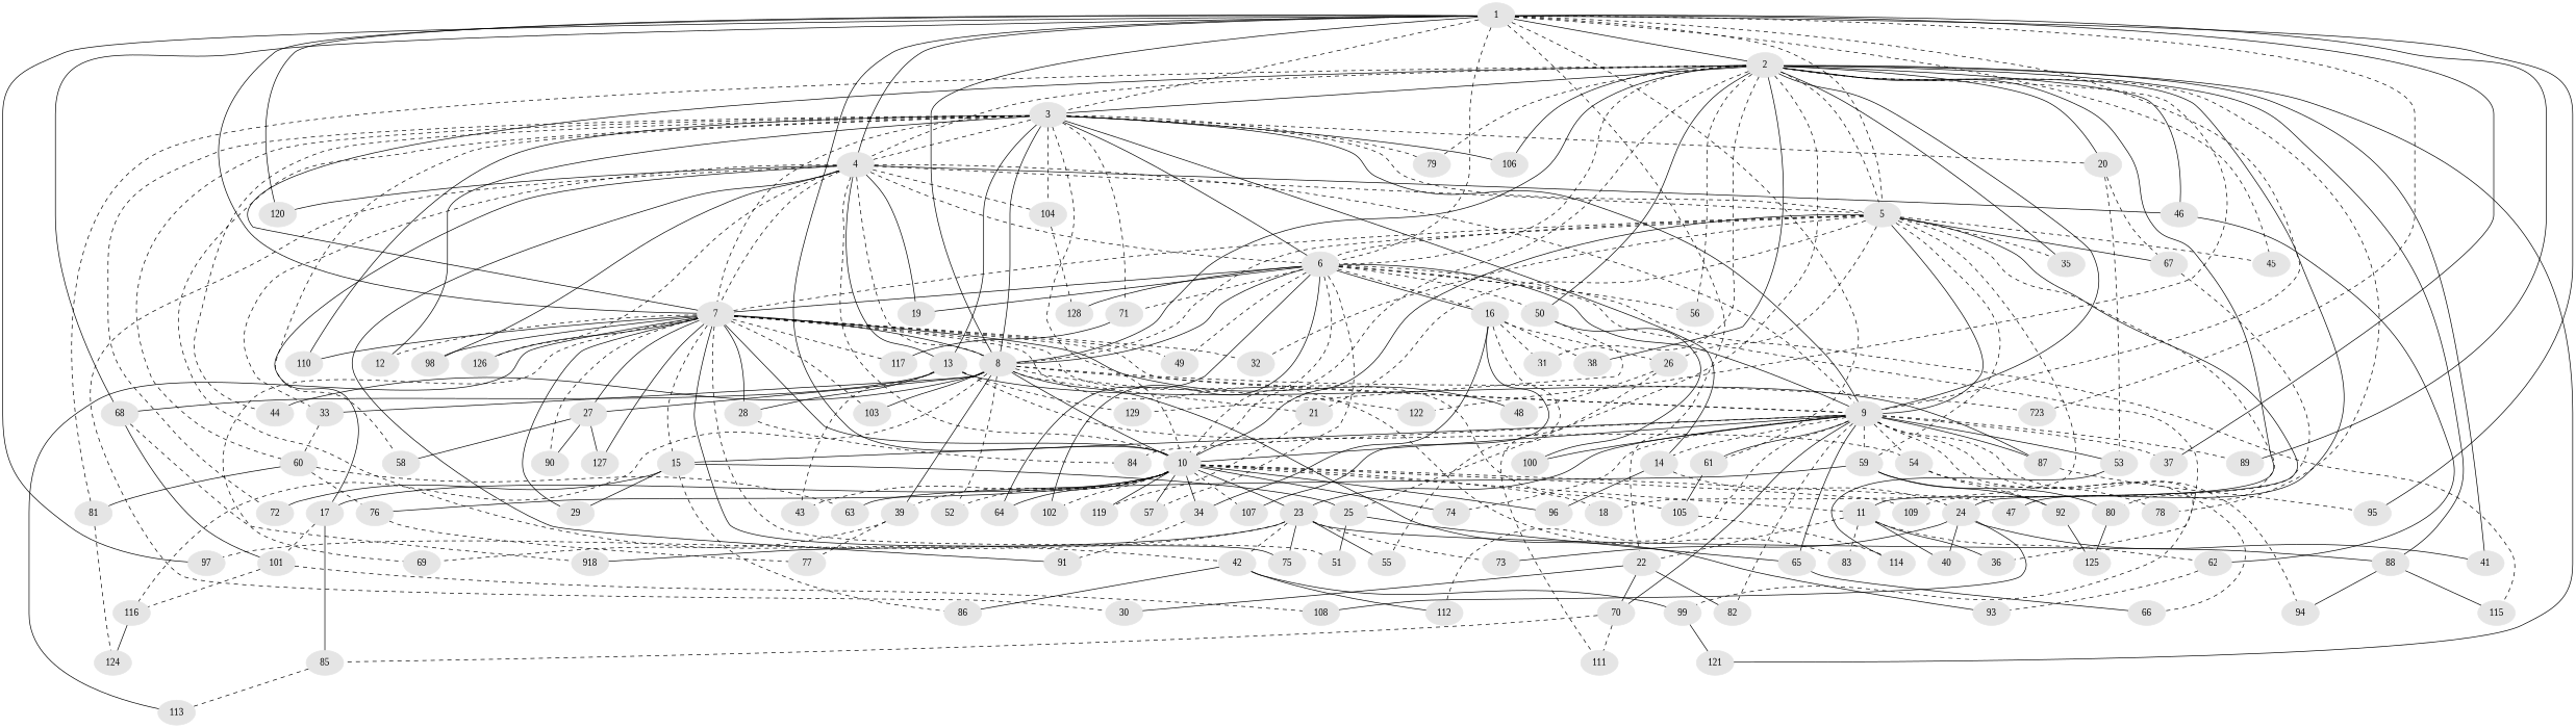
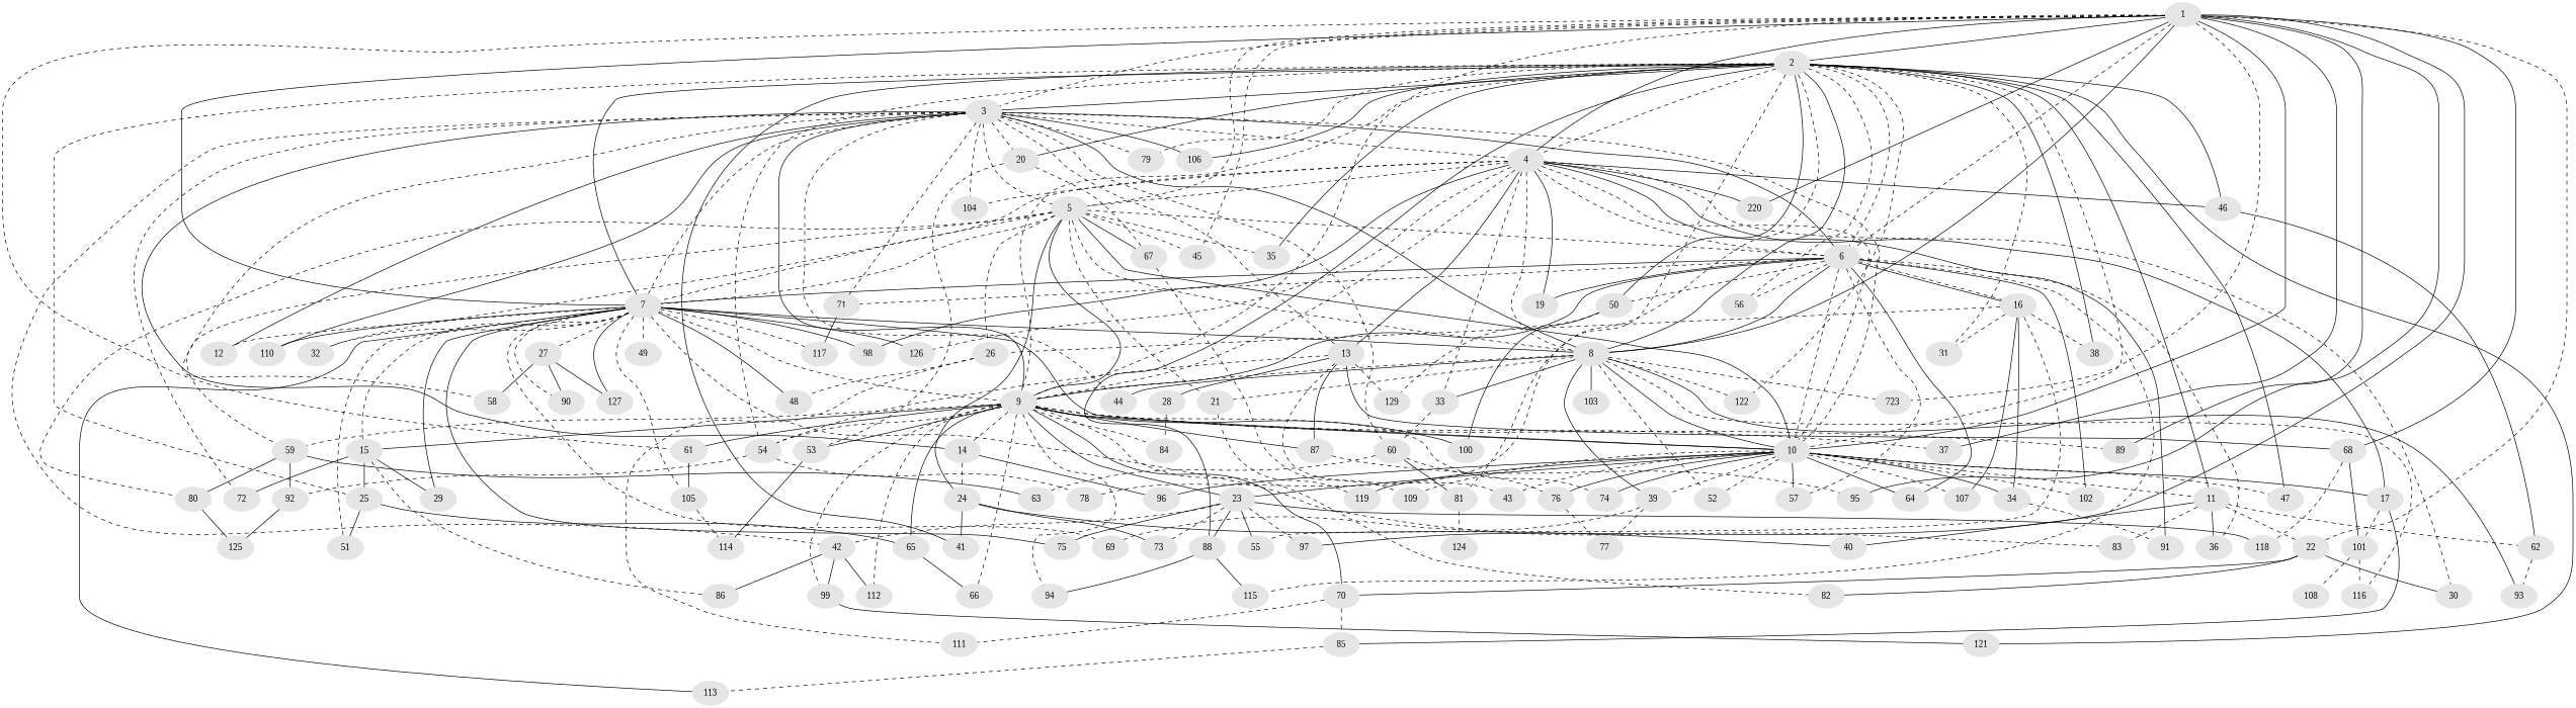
  graph {
    fontname="Liberation Serif"
    node [color=gray90 fontname="Liberation Serif" style=filled]
    edge [fontname="Liberation Serif" style=dashed]
    1
    2
    3
    4
    5
    6
    7
    8
    9
    10
    22
    37
    45
    61
    68
    89
    95
    97
-   120
+   120 [label=220]
    n20 [label=723]
    11
    20
    25
    31
    35
    38
    41
    46
    47
    50
    56
    78
    79
    81
    88
    106
    121
    122
    12
    13
    14
    42
    44
    58
    60
    71
    72
    104
    110
    17
    19
    30
    33
    91
    98
    126
-   18
    21
    24
    26
    32
    59
    67
    80
    16
    36
    49
    57
    64
    102
    115
-   128
    15
    27
    28
    29
    48
    51
    69
    75
    83
    90
    103
    105
    113
    117
    127
    39
    52
    93
    116
    23
    53
    54
    65
    66
    70
    74
    82
    84
    87
    94
    99
    100
    112
    34
    43
    76
    96
    107
    109
    119
    101
-   118 [label=918]
+   118
    40
    62
    129
    124
    86
    63
    85
    73
    108
    111
    92
    125
    55
    114
    77
    1 -- 2 [style=solid]
    1 -- 3
    1 -- 4 [style=solid]
    1 -- 5
    1 -- 6
    1 -- 7 [style=solid]
    1 -- 8 [style=solid]
    1 -- 9
    1 -- 10 [style=solid]
    1 -- 22
    1 -- 37 [style=solid]
    1 -- 45
    1 -- 61
    1 -- 68 [style=solid]
    1 -- 89 [style=solid]
    1 -- 95 [style=solid]
    1 -- 97 [style=solid]
    1 -- 120 [style=solid]
    1 -- n20
    2 -- 3 [style=solid]
    2 -- 4
-   2 -- 5
+   2 -- 54
    2 -- 6
    2 -- 7 [style=solid]
    2 -- 8 [style=solid]
-   2 -- 9 [style=solid]
+   2 -- 9
    2 -- 10
    2 -- 11 [style=solid]
    2 -- 20 [style=solid]
    2 -- 25
    2 -- 31
    2 -- 35 [style=solid]
    2 -- 38 [style=solid]
    2 -- 41 [style=solid]
    2 -- 46 [style=solid]
    2 -- 47 [style=solid]
    2 -- 50 [style=solid]
    2 -- 56
    2 -- 78
    2 -- 79
    2 -- 81
    2 -- 88 [style=solid]
    2 -- 106 [style=solid]
    2 -- 121 [style=solid]
    2 -- 122
    3 -- 4
    3 -- 5
    3 -- 6 [style=solid]
    3 -- 7
    3 -- 8 [style=solid]
    3 -- 9 [style=solid]
    3 -- 10
    3 -- 20
    3 -- 79
    3 -- 106 [style=solid]
    3 -- 12 [style=solid]
-   3 -- 13 [style=solid]
+   3 -- 13
    3 -- 14 [style=solid]
    3 -- 42
    3 -- 44
    3 -- 58
    3 -- 60
    3 -- 71
    3 -- 72
    3 -- 104
    3 -- 110 [style=solid]
    4 -- 5
    4 -- 6
    4 -- 7
    4 -- 8
    4 -- 9
    4 -- 10
    4 -- 120 [style=solid]
    4 -- 46 [style=solid]
    4 -- 13 [style=solid]
    4 -- 104
    4 -- 17 [style=solid]
    4 -- 19 [style=solid]
    4 -- 30
    4 -- 33
    4 -- 91 [style=solid]
    4 -- 98 [style=solid]
    4 -- 126
    5 -- 6
    5 -- 7
    5 -- 8
    5 -- 9 [style=solid]
    5 -- 10 [style=solid]
    5 -- 45
    5 -- 35
-   5 -- 18
    5 -- 21
    5 -- 24 [style=solid]
    5 -- 26
    5 -- 32
    5 -- 59
    5 -- 67 [style=solid]
    5 -- 80
    6 -- 7 [style=solid]
    6 -- 8 [style=solid]
    6 -- 9 [style=solid]
    6 -- 10
    6 -- 50
    6 -- 56
    6 -- 71
    6 -- 19 [style=solid]
    6 -- 16 [style=solid]
    6 -- 16
    6 -- 36
-   6 -- 49
    6 -- 57
    6 -- 64 [style=solid]
    6 -- 102 [style=solid]
    6 -- 115
-   6 -- 128 [style=solid]
    7 -- 8 [style=solid]
    7 -- 9
    7 -- 10 [style=solid]
    7 -- 12
    7 -- 110 [style=solid]
    7 -- 98 [style=solid]
    7 -- 126 [style=solid]
    7 -- 32
    7 -- 49
    7 -- 15
-   7 -- 27 [style=solid]
-   7 -- 28 [style=solid]
+   7 -- 27
    7 -- 29 [style=solid]
    7 -- 48 [style=solid]
    7 -- 51
    7 -- 69
    7 -- 75 [style=solid]
    7 -- 83
    7 -- 90
-   7 -- 103
    7 -- 105
    7 -- 113 [style=solid]
    7 -- 117
    7 -- 127 [style=solid]
    8 -- 9
    8 -- 10 [style=solid]
    8 -- n20
    8 -- 122
    8 -- 44 [style=solid]
    8 -- 33 [style=solid]
    8 -- 21
-   8 -- 27 [style=solid]
    8 -- 103 [style=solid]
    8 -- 39 [style=solid]
    8 -- 52
    8 -- 93 [style=solid]
    8 -- 116
    9 -- 10 [style=solid]
    9 -- 37
    9 -- 61 [style=solid]
    9 -- 89
    9 -- 14
    9 -- 59
    9 -- 15 [style=solid]
    9 -- 23 [style=solid]
    9 -- 53 [style=solid]
    9 -- 54
    9 -- 65 [style=solid]
    9 -- 66
    9 -- 70 [style=solid]
    9 -- 74
    9 -- 82
    9 -- 84
    9 -- 87 [style=solid]
    9 -- 94
    9 -- 99
    9 -- 100 [style=solid]
    9 -- 112
    10 -- 11
    10 -- 47
    10 -- 17 [style=solid]
-   10 -- 18
    10 -- 57 [style=solid]
    10 -- 64 [style=solid]
    10 -- 102
    10 -- 39
    10 -- 52
    10 -- 23 [style=solid]
    10 -- 74 [style=solid]
    10 -- 34 [style=solid]
    10 -- 43
    10 -- 76 [style=solid]
    10 -- 96 [style=solid]
    10 -- 107
    10 -- 109
    10 -- 119 [style=solid]
    22 -- 30 [style=solid]
    22 -- 70 [style=solid]
    22 -- 82 [style=solid]
    61 -- 105 [style=solid]
    68 -- 101 [style=solid]
    68 -- 118
    11 -- 22
    11 -- 36 [style=solid]
    11 -- 83
    11 -- 40 [style=solid]
    11 -- 62
    20 -- 67
    20 -- 53
    25 -- 51 [style=solid]
    25 -- 65 [style=solid]
    46 -- 62 [style=solid]
    50 -- 100 [style=solid]
    50 -- 129
    81 -- 124
    88 -- 115 [style=solid]
    88 -- 94 [style=solid]
    13 -- 68 [style=solid]
    13 -- 28 [style=solid]
    13 -- 54
    13 -- 87 [style=solid]
    13 -- 43
    13 -- 129
    14 -- 24
    14 -- 96 [style=solid]
    42 -- 99 [style=solid]
    42 -- 112 [style=solid]
    42 -- 86 [style=solid]
    60 -- 81 [style=solid]
    60 -- 76
    60 -- 63
    71 -- 117 [style=solid]
-   104 -- 128
    17 -- 101
    17 -- 85 [style=solid]
    33 -- 60
    21 -- 119
    24 -- 41 [style=solid]
    24 -- 40 [style=solid]
    24 -- 73 [style=solid]
-   24 -- 108 [style=solid]
    26 -- 48
    26 -- 111
    59 -- 80 [style=solid]
    59 -- 63 [style=solid]
    59 -- 92 [style=solid]
    67 -- 109
    80 -- 125 [style=solid]
    16 -- 31
    16 -- 38
    16 -- 26
    16 -- 34 [style=solid]
    16 -- 107 [style=solid]
    16 -- 55
    15 -- 25 [style=solid]
    15 -- 72 [style=solid]
    15 -- 29 [style=solid]
    15 -- 86
    27 -- 58 [style=solid]
    27 -- 90 [style=solid]
    27 -- 127 [style=solid]
    28 -- 84
    105 -- 114
    39 -- 69
    39 -- 77
-   116 -- 124 [style=solid]
    23 -- 97
    23 -- 88 [style=solid]
    23 -- 42
    23 -- 75 [style=solid]
    23 -- 118 [style=solid]
    23 -- 73
    23 -- 55 [style=solid]
    53 -- 114 [style=solid]
    54 -- 78
    54 -- 92
    65 -- 66 [style=solid]
    70 -- 85
    70 -- 111
    87 -- 95
    99 -- 121 [style=solid]
    34 -- 91
    76 -- 77
    101 -- 116
    101 -- 108
    62 -- 93
    85 -- 113
    92 -- 125 [style=solid]
  }
